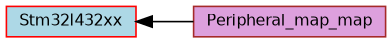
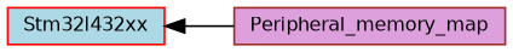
  digraph {
    rankdir=LR
    node [fontname=Helvetica fontsize=10 shape=box style=filled]
-   n1 [color=brown fillcolor=plum fontcolor=black height=0.2 label=Peripheral_map_map width=0.4]
+   n1 [color=brown fillcolor=plum fontcolor=black height=0.2 label=Peripheral_memory_map width=0.4]
    n2 [color=red fillcolor=lightblue height=0.2 label=Stm32l432xx width=0.4]
    n2 -> n1 [dir=back fontname=Helvetica fontsize=10 labelfontname=Helvetica labelfontsize=10 shape=plaintext style=solid]
  }
